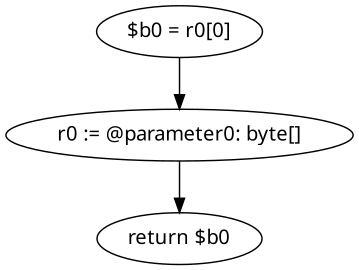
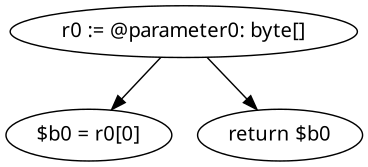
  digraph {
    fontname="Noto Sans"
    node [fontname="Noto Sans"]
    edge [fontname="Noto Sans"]
    "r0 := @parameter0: byte[]"
    "$b0 = r0[0]"
    "return $b0"
-   "$b0 = r0[0]" -> "r0 := @parameter0: byte[]"
+   "r0 := @parameter0: byte[]" -> "$b0 = r0[0]"
    "r0 := @parameter0: byte[]" -> "return $b0"
  }
